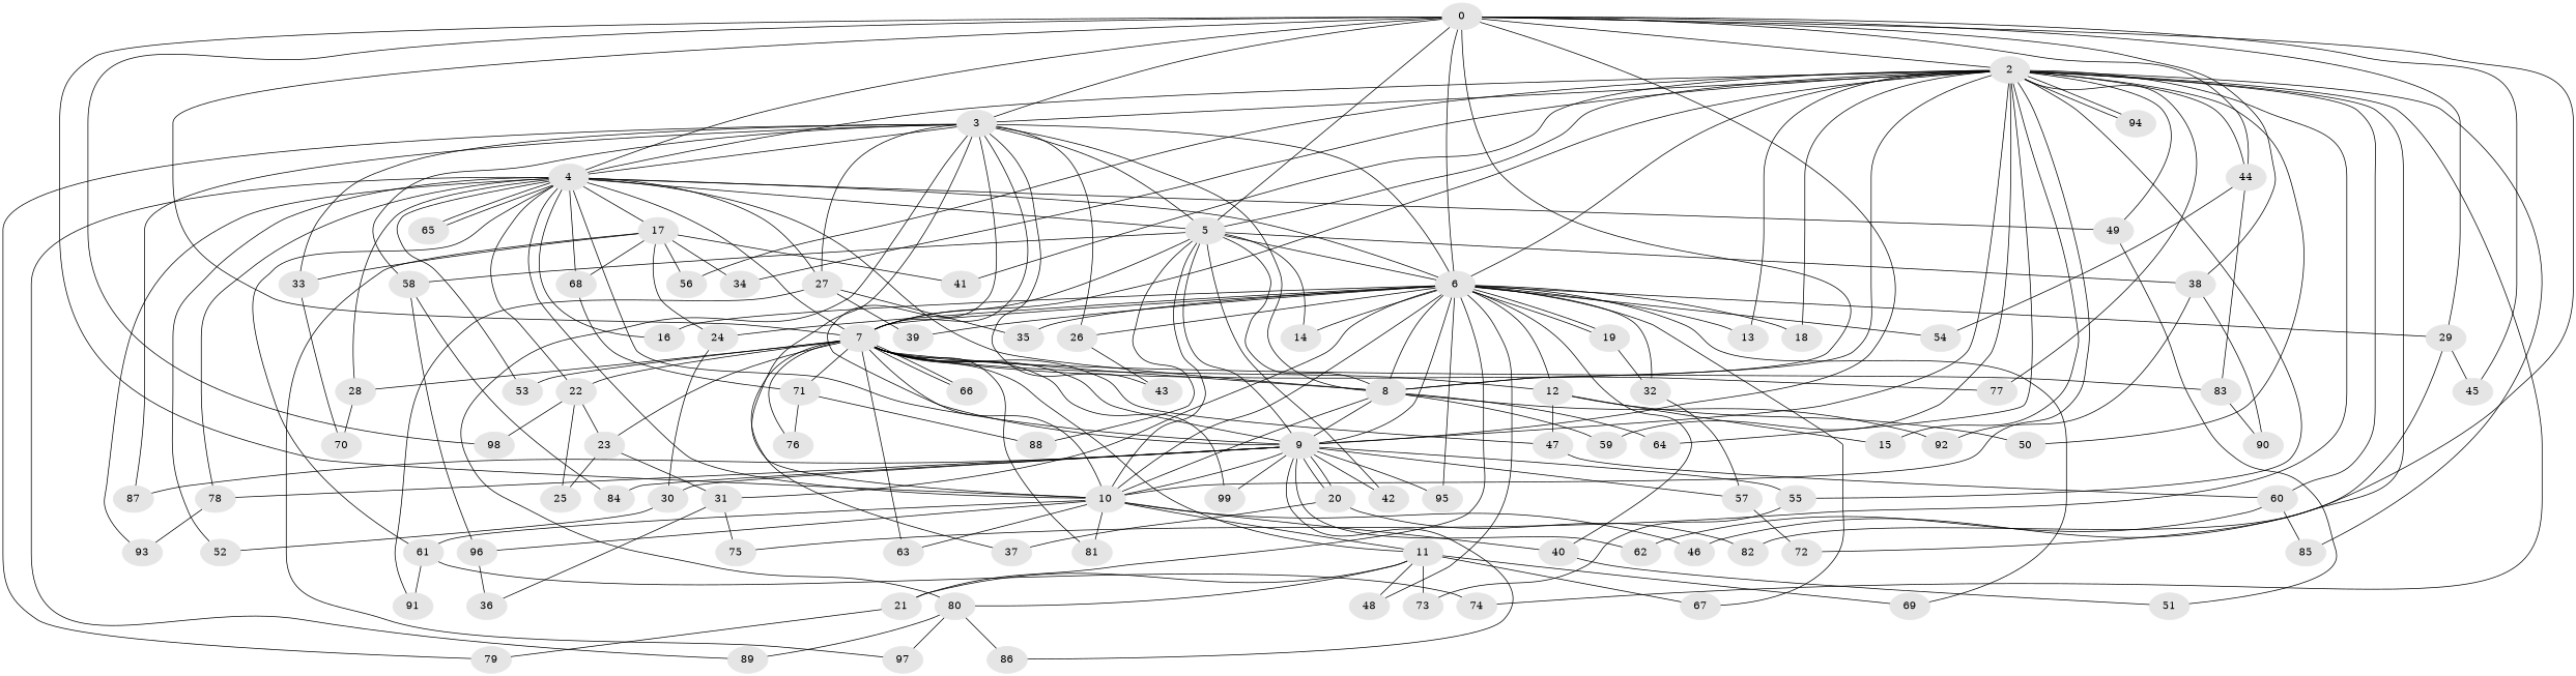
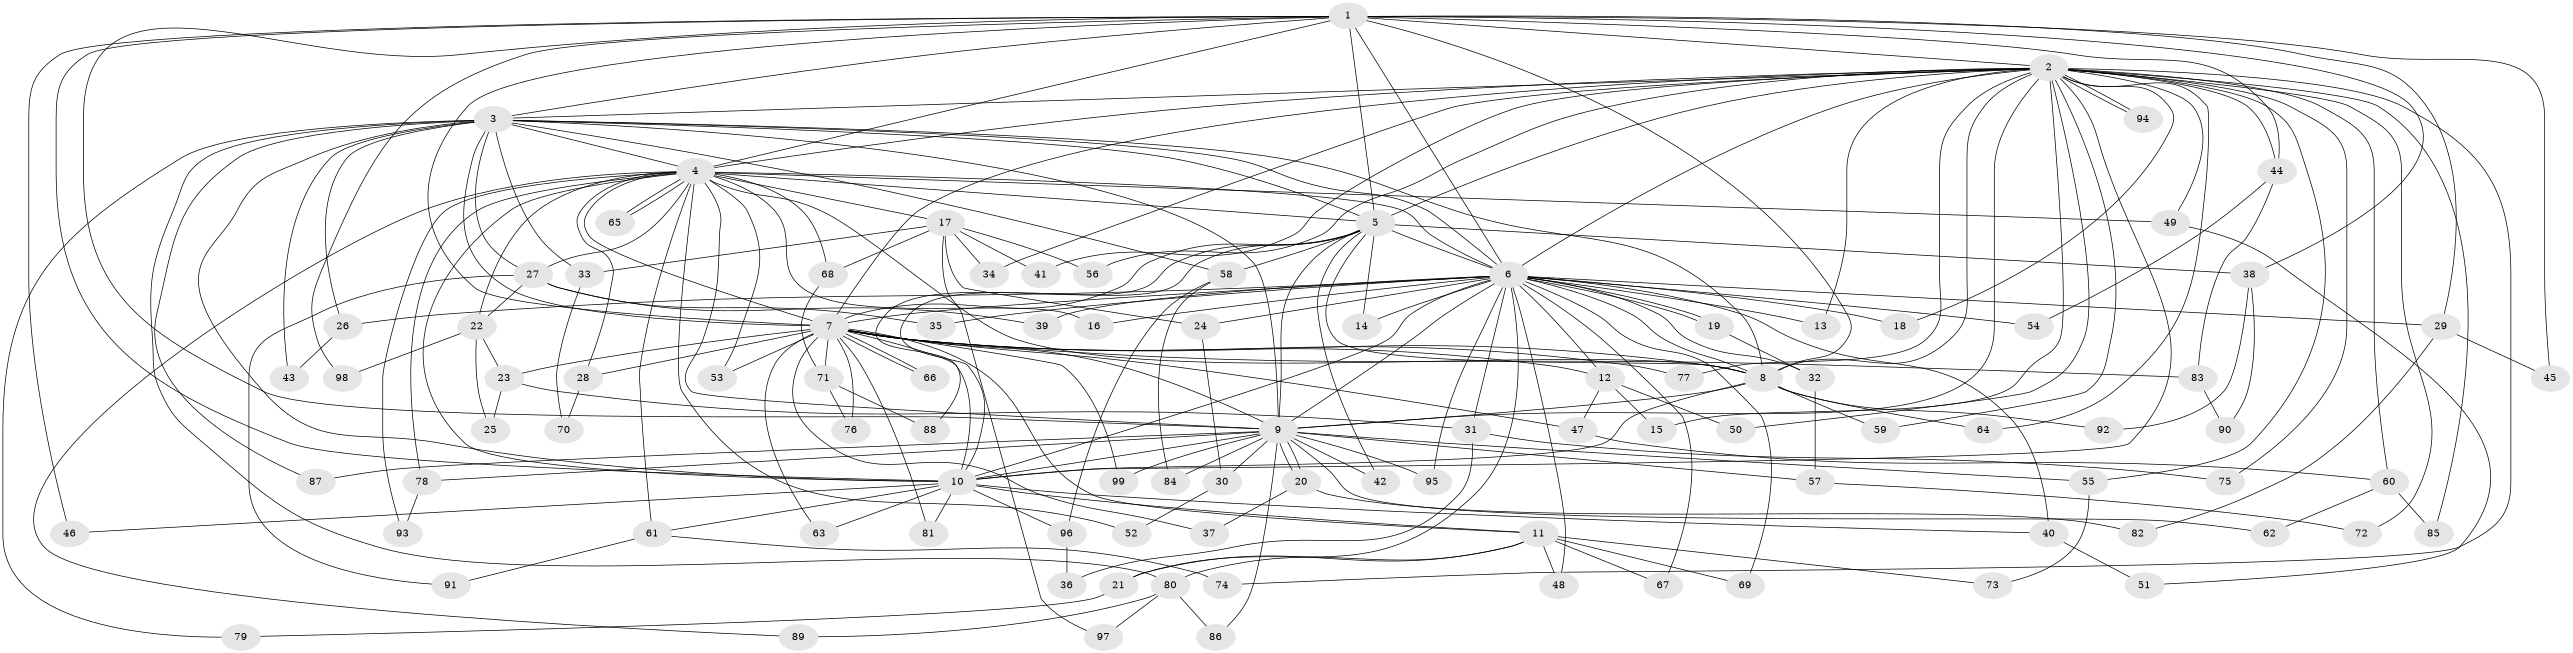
  graph {
    node [color=gray90 style=filled]
-   1 [label=0]
+   1
    2
    3
    4
    5
    6
    7
    8
    9
    10
    29
    38
    44
    45
    46
    98
    13
    15
    18
    34
    41
    49
    50
    55
    56
    59
    60
    64
    72
    74
    75
    77
    85
    94
    26
    27
    33
    43
    58
    79
    80
    87
    17
    16
    22
    28
    52
    53
    61
    65
    68
    78
    89
    93
    14
    42
    88
    12
    19
    21
    24
    31
    32
    35
    39
    40
    48
    54
    67
    69
    95
    11
    23
    37
    47
    63
    66
    71
    76
    81
    83
    99
    92
    20
    30
    57
    62
    84
    86
    96
    82
    90
    97
    51
    73
    91
    70
    25
    36
    1 -- 2
    1 -- 3
    1 -- 4
    1 -- 5
    1 -- 6
    1 -- 7
    1 -- 8
    1 -- 9
    1 -- 10
    1 -- 29
    1 -- 38
    1 -- 44
    1 -- 45
    1 -- 46
    1 -- 98
    2 -- 3
    2 -- 4
    2 -- 5
    2 -- 6
    2 -- 7
    2 -- 8
    2 -- 9
    2 -- 10
    2 -- 44
    2 -- 13
    2 -- 15
    2 -- 18
    2 -- 34
    2 -- 41
    2 -- 49
    2 -- 50
    2 -- 55
    2 -- 56
    2 -- 59
    2 -- 60
    2 -- 64
    2 -- 72
    2 -- 74
    2 -- 75
    2 -- 77
    2 -- 85
    2 -- 94
    2 -- 94
    3 -- 4
    3 -- 5
    3 -- 6
    3 -- 7
    3 -- 8
    3 -- 9
    3 -- 10
    3 -- 26
    3 -- 27
    3 -- 33
    3 -- 43
    3 -- 58
    3 -- 79
    3 -- 80
    3 -- 87
    4 -- 5
    4 -- 6
    4 -- 7
    4 -- 8
    4 -- 9
    4 -- 10
    4 -- 49
    4 -- 27
    4 -- 17
    4 -- 16
    4 -- 22
    4 -- 28
    4 -- 52
    4 -- 53
    4 -- 61
    4 -- 65
    4 -- 65
    4 -- 68
    4 -- 78
    4 -- 89
    4 -- 93
    5 -- 6
    5 -- 7
    5 -- 8
    5 -- 9
    5 -- 10
    5 -- 38
    5 -- 58
    5 -- 14
    5 -- 42
    5 -- 88
    6 -- 7
    6 -- 8
    6 -- 9
    6 -- 10
    6 -- 29
    6 -- 13
    6 -- 18
    6 -- 26
    6 -- 16
    6 -- 14
    6 -- 12
    6 -- 19
    6 -- 19
    6 -- 21
    6 -- 24
    6 -- 31
    6 -- 32
    6 -- 35
    6 -- 39
    6 -- 40
    6 -- 48
    6 -- 54
    6 -- 67
    6 -- 69
    6 -- 95
    7 -- 8
    7 -- 9
    7 -- 10
    7 -- 77
-   7 -- 22
+   27 -- 22
    7 -- 28
    7 -- 53
    7 -- 12
    7 -- 11
    7 -- 23
    7 -- 37
    7 -- 47
    7 -- 63
    7 -- 66
    7 -- 66
    7 -- 71
    7 -- 76
    7 -- 81
    7 -- 83
    7 -- 99
    8 -- 9
    8 -- 10
    8 -- 59
    8 -- 64
    8 -- 92
    9 -- 10
    9 -- 55
    9 -- 87
    9 -- 78
    9 -- 42
    9 -- 95
    9 -- 99
    9 -- 20
    9 -- 20
    9 -- 30
    9 -- 57
    9 -- 62
    9 -- 84
    9 -- 86
    10 -- 46
    10 -- 61
    10 -- 40
    10 -- 11
    10 -- 63
    10 -- 81
    10 -- 96
    29 -- 45
    29 -- 82
    38 -- 92
    38 -- 90
    44 -- 54
    44 -- 83
    49 -- 51
    55 -- 73
    60 -- 85
    60 -- 62
    26 -- 43
    27 -- 35
    27 -- 39
    27 -- 91
    33 -- 70
    58 -- 84
    58 -- 96
    80 -- 89
    80 -- 86
    80 -- 97
    17 -- 34
    17 -- 41
    17 -- 56
    17 -- 33
    17 -- 68
    17 -- 24
    17 -- 97
    22 -- 98
    22 -- 23
    22 -- 25
    28 -- 70
    61 -- 74
    61 -- 91
    68 -- 71
    78 -- 93
    12 -- 15
    12 -- 50
    12 -- 47
    19 -- 32
    21 -- 79
    24 -- 30
    31 -- 75
    31 -- 36
    32 -- 57
    40 -- 51
    11 -- 80
    11 -- 21
    11 -- 48
    11 -- 67
    11 -- 69
    11 -- 73
    23 -- 31
    23 -- 25
    47 -- 60
    71 -- 88
    71 -- 76
    83 -- 90
    20 -- 37
    20 -- 82
    30 -- 52
    57 -- 72
    96 -- 36
  }
